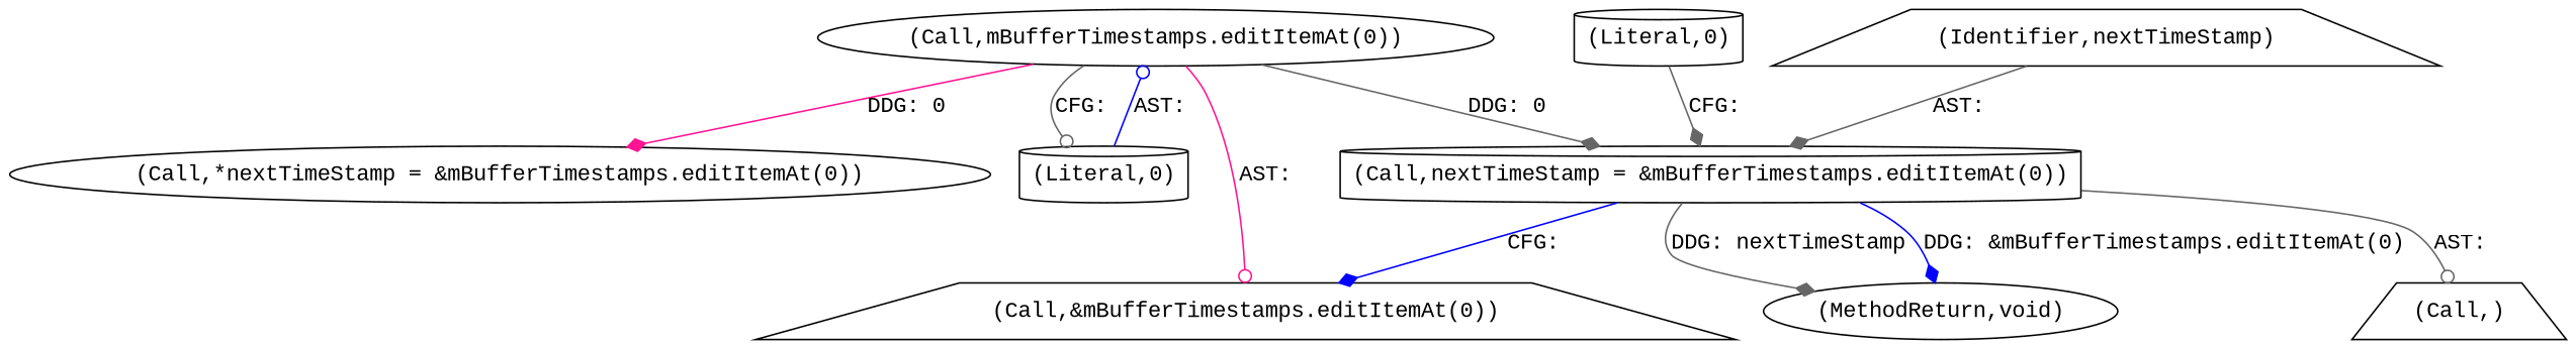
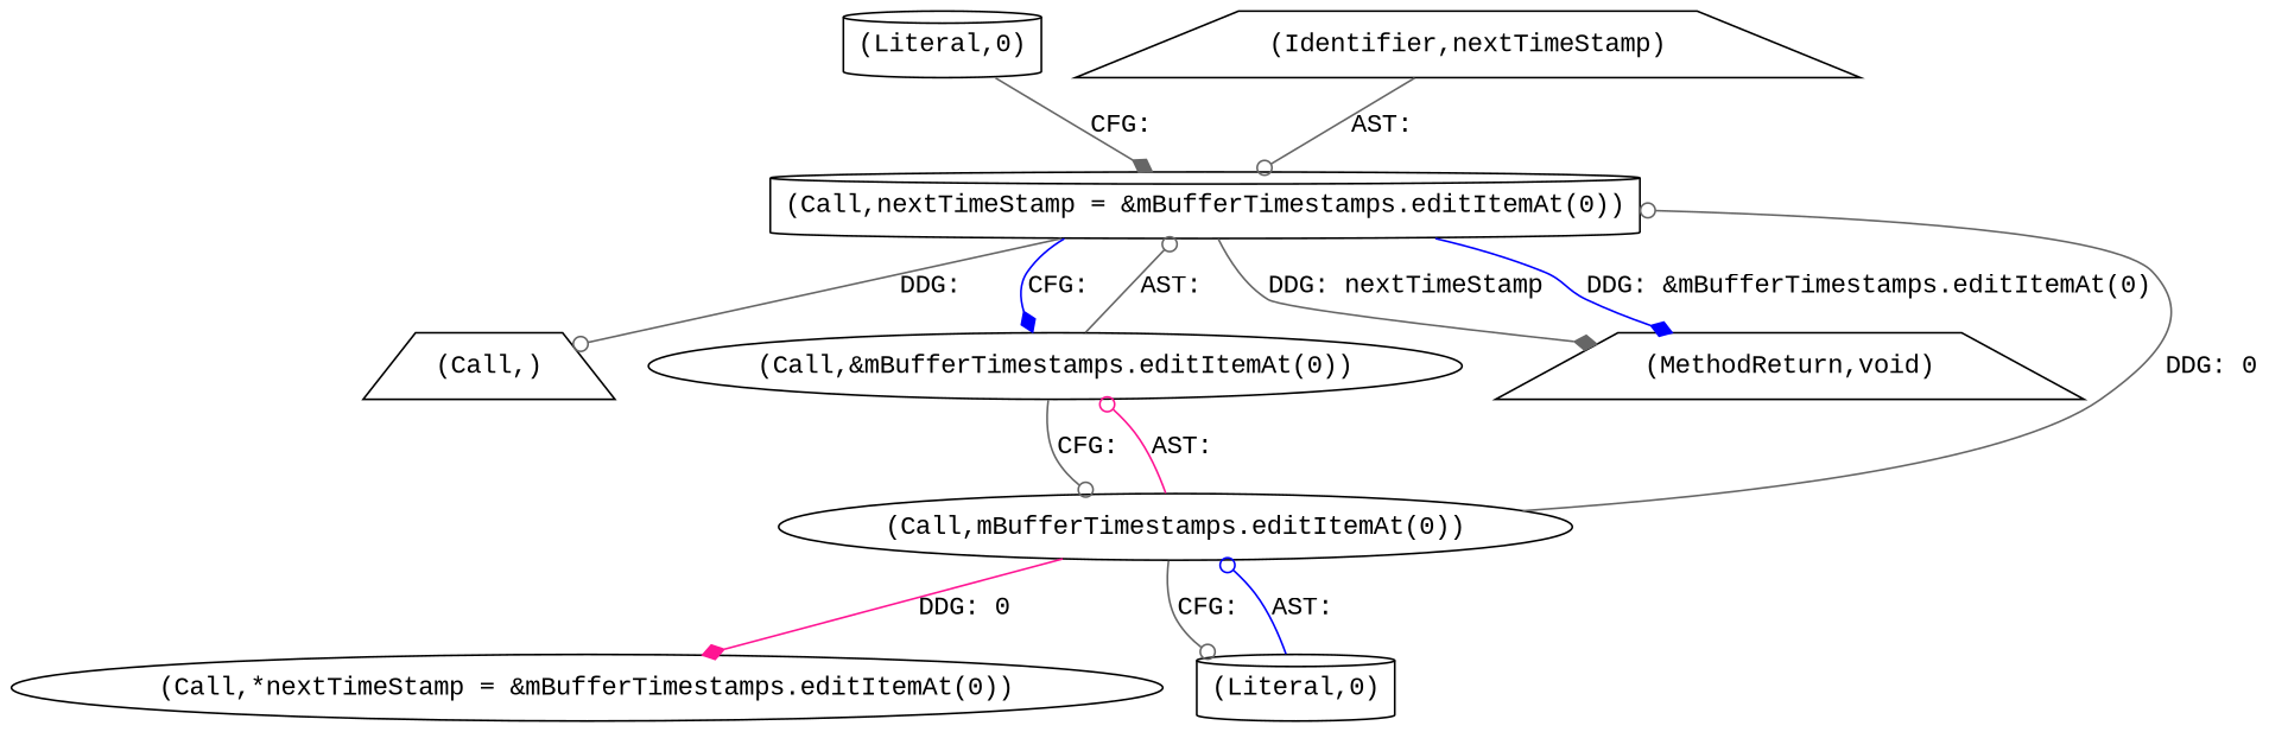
  digraph {
    fontname="Liberation Mono"
    node [fontname="Liberation Mono" shape=trapezium]
    edge [arrowhead=diamond color=gray40 fontname="Liberation Mono"]
    n1 [label="(Call,nextTimeStamp = &mBufferTimestamps.editItemAt(0))" shape=cylinder]
    n2 [label="(Call,)"]
-   n3 [label="(Call,&mBufferTimestamps.editItemAt(0))"]
-   n4 [label="(MethodReturn,void)" shape=ellipse]
+   n3 [label="(Call,&mBufferTimestamps.editItemAt(0))" shape=ellipse]
+   n4 [label="(MethodReturn,void)"]
    n5 [label="(Call,mBufferTimestamps.editItemAt(0))" shape=ellipse]
    n6 [label="(Call,*nextTimeStamp = &mBufferTimestamps.editItemAt(0))" shape=ellipse]
    n7 [label="(Literal,0)" shape=cylinder]
    n8 [label="(Literal,0)" shape=cylinder]
    n9 [label="(Identifier,nextTimeStamp)"]
-   n1 -> n2 [arrowhead=odot label="AST: "]
+   n1 -> n2 [arrowhead=odot label="DDG: "]
    n1 -> n3 [color=blue label="CFG: "]
    n1 -> n4 [label="DDG: nextTimeStamp"]
    n1 -> n4 [color=blue label="DDG: &mBufferTimestamps.editItemAt(0)"]
-   n5 -> n1 [label="DDG: 0"]
+   n3 -> n1 [arrowhead=odot label="AST: "]
+   n3 -> n5 [arrowhead=odot label="CFG: "]
+   n5 -> n1 [arrowhead=odot label="DDG: 0"]
    n5 -> n3 [arrowhead=odot color=deeppink label="AST: "]
    n5 -> n6 [color=deeppink label="DDG: 0"]
    n5 -> n7 [arrowhead=odot label="CFG: "]
    n7 -> n5 [arrowhead=odot color=blue label="AST: "]
    n8 -> n1 [label="CFG: "]
-   n9 -> n1 [label="AST: "]
+   n9 -> n1 [arrowhead=odot label="AST: "]
  }
